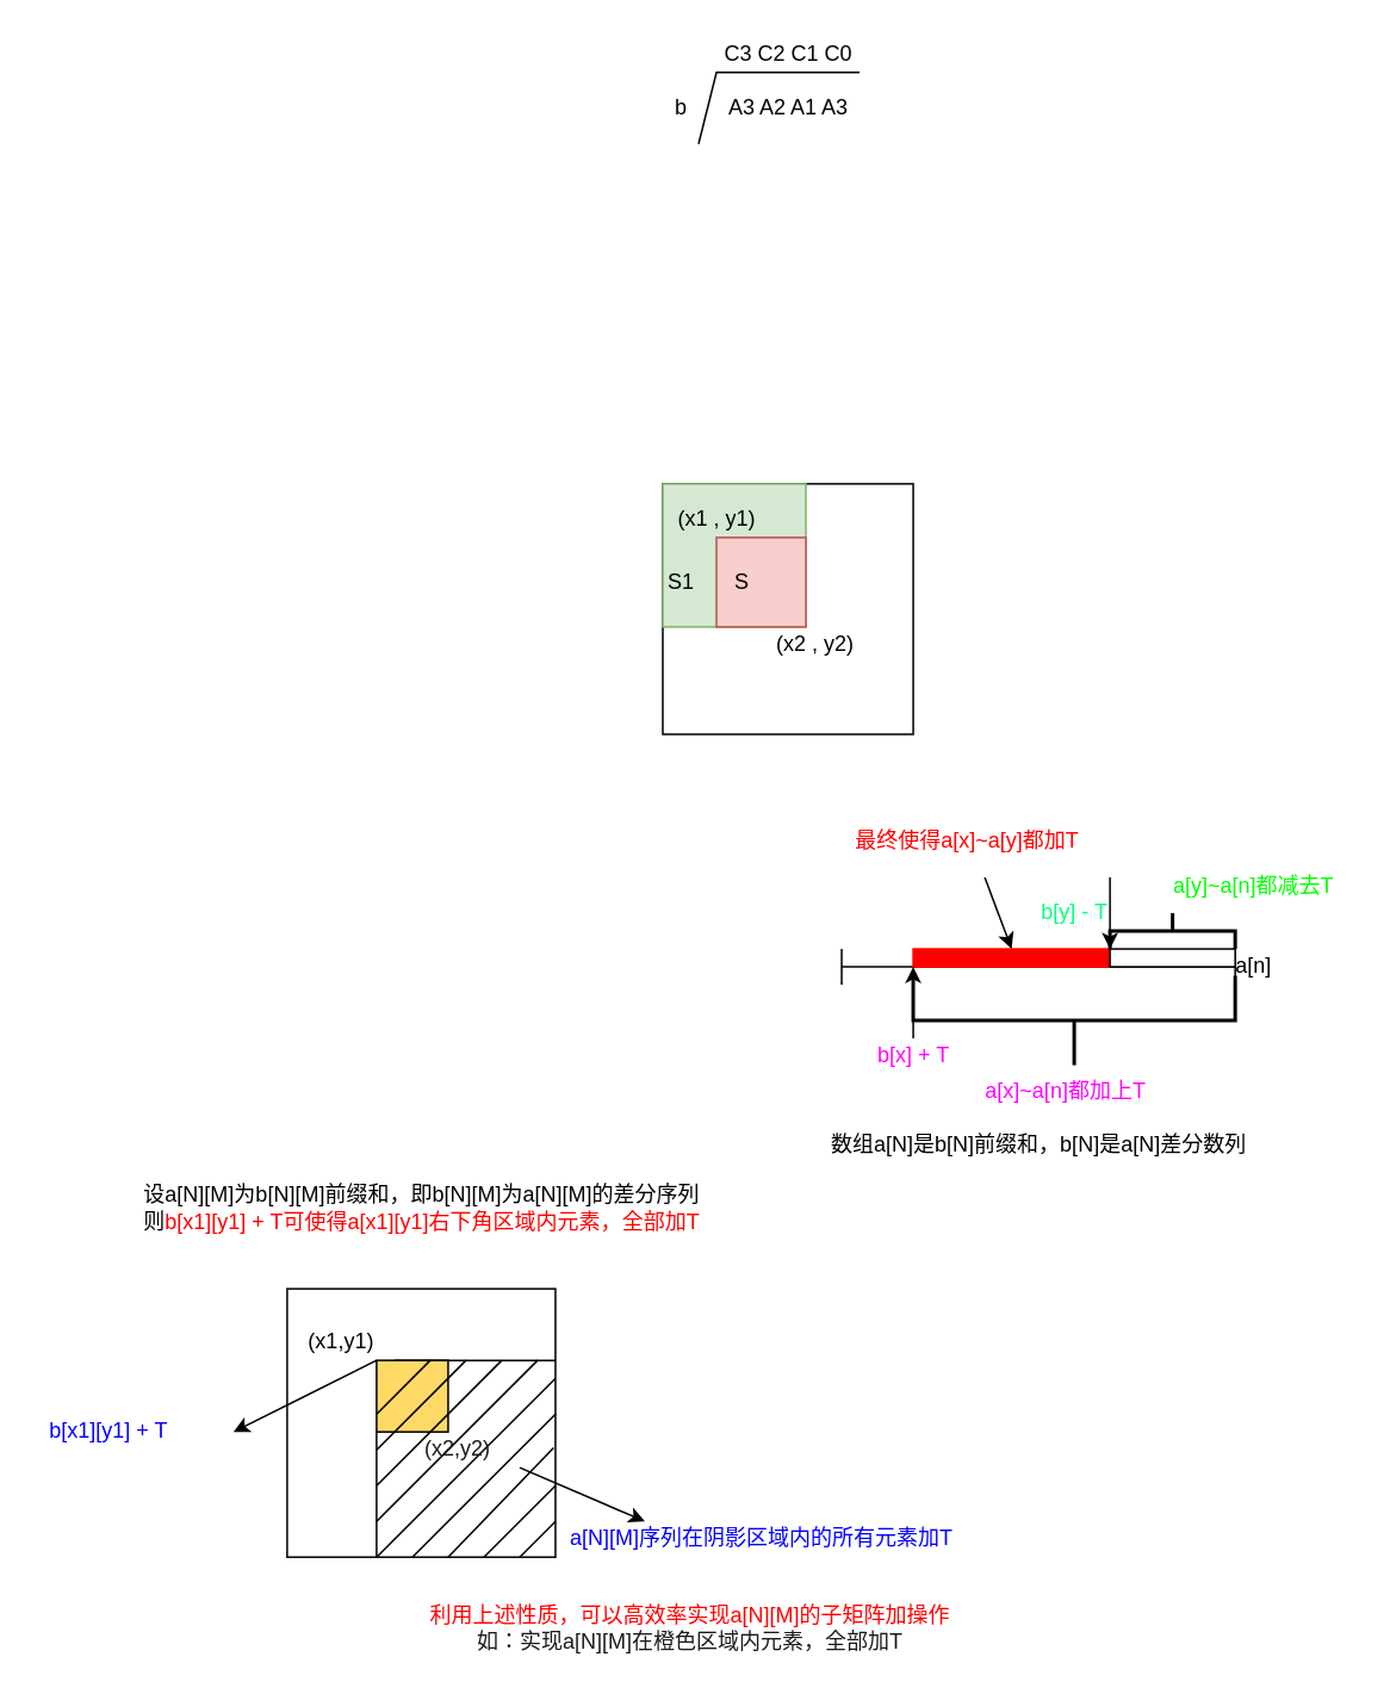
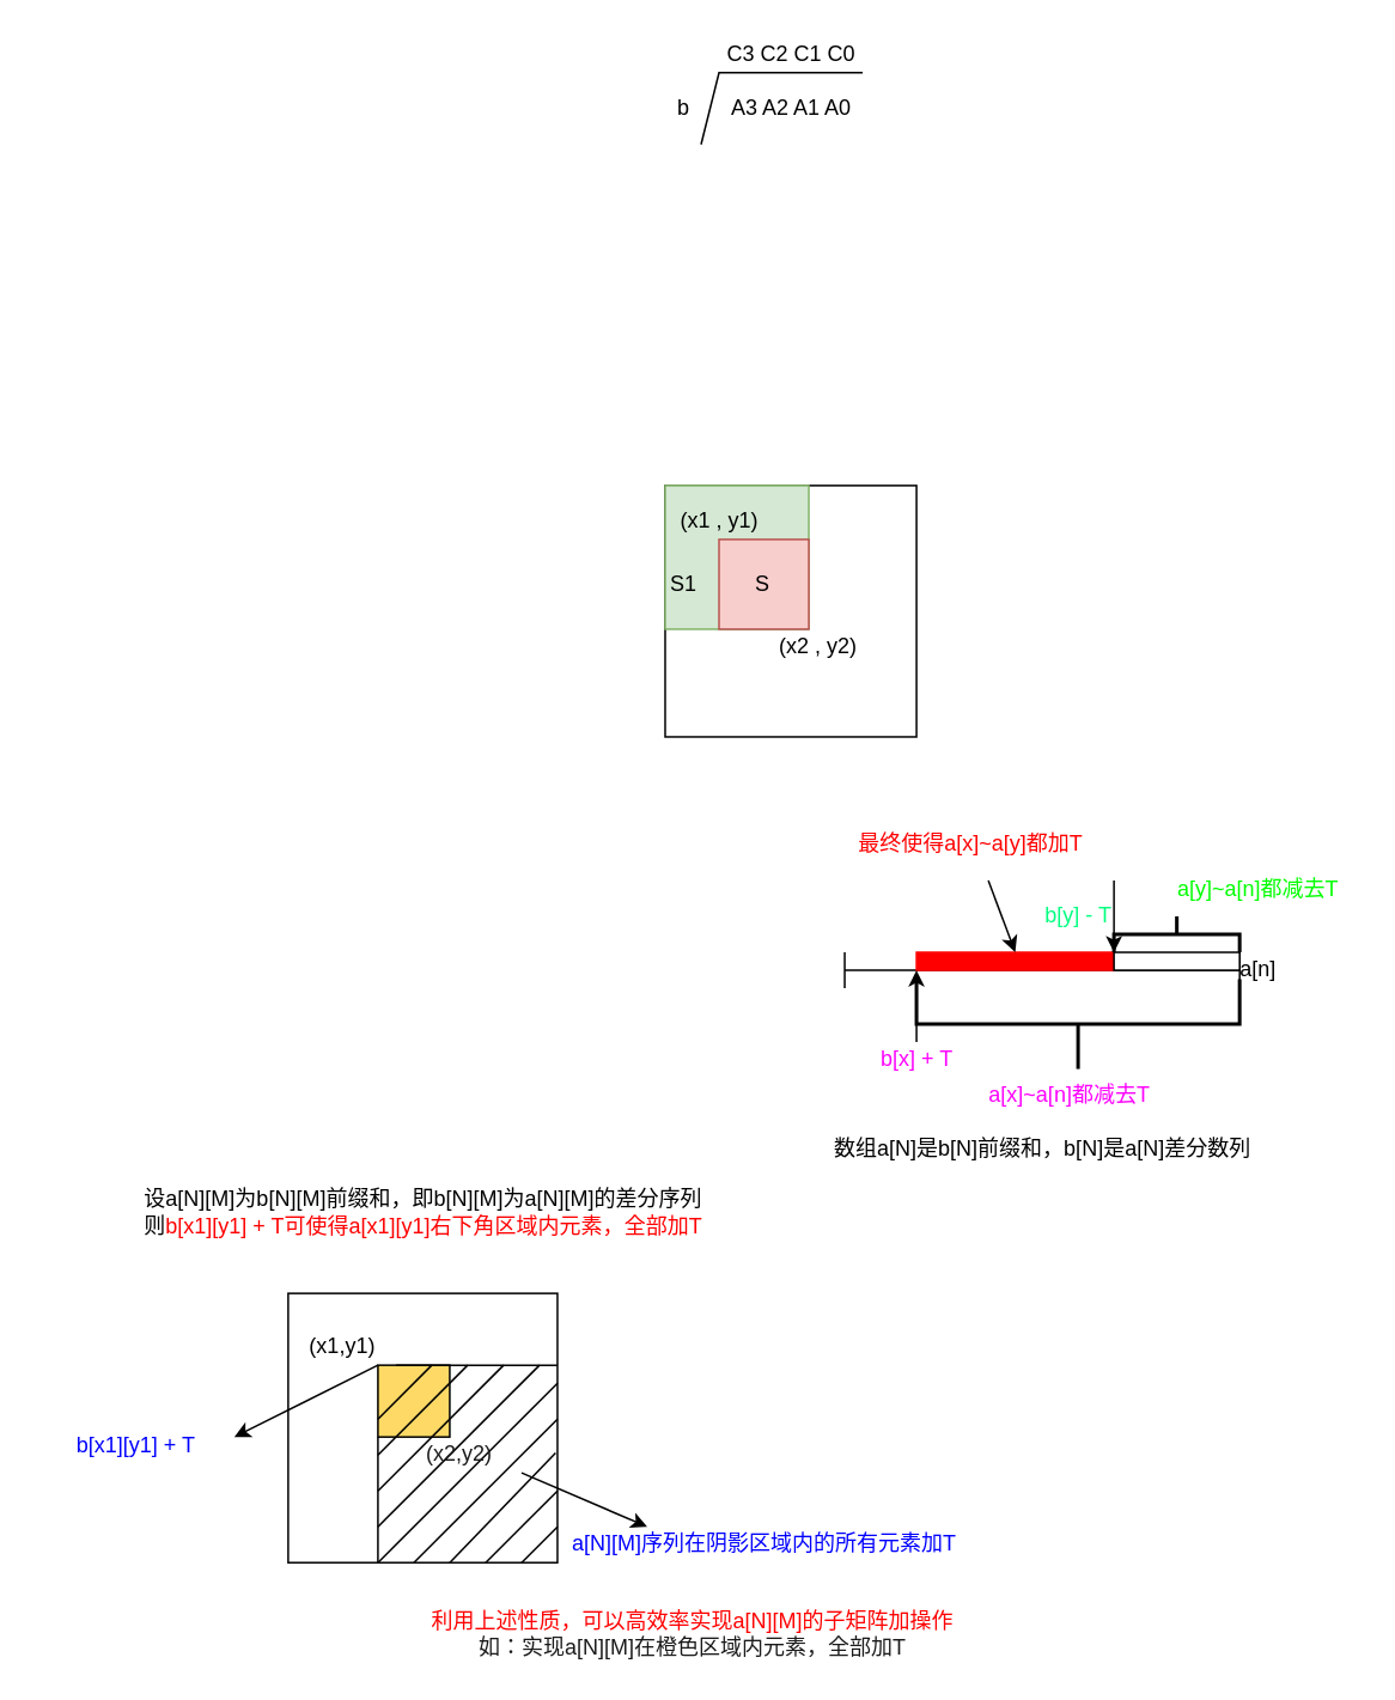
  <mxCell id="0" />
  <mxCell id="1" parent="0" />
  <mxCell id="2" value="" style="endArrow=none;html=1;rounded=0;" parent="1" edge="1"><mxGeometry width="50" height="50" relative="1" as="geometry"><mxPoint x="390" y="80" as="sourcePoint" /><mxPoint x="480" y="40" as="targetPoint" /><Array as="points"><mxPoint x="400" y="40" /></Array></mxGeometry></mxCell>
- <mxCell id="3" value="A3 A2 A1 A3" style="text;html=1;align=center;verticalAlign=middle;resizable=0;points=[];autosize=1;strokeColor=none;fillColor=none;" parent="1" vertex="1"><mxGeometry x="400" y="50" width="80" height="20" as="geometry" /></mxCell>
+ <mxCell id="3" value="A3 A2 A1 A0" style="text;html=1;align=center;verticalAlign=middle;resizable=0;points=[];autosize=1;strokeColor=none;fillColor=none;" parent="1" vertex="1"><mxGeometry x="400" y="50" width="80" height="20" as="geometry" /></mxCell>
  <mxCell id="4" value="b" style="text;html=1;align=center;verticalAlign=middle;resizable=0;points=[];autosize=1;strokeColor=none;fillColor=none;" parent="1" vertex="1"><mxGeometry x="370" y="50" width="20" height="20" as="geometry" /></mxCell>
  <mxCell id="5" value="C3 C2 C1 C0" style="text;html=1;align=center;verticalAlign=middle;resizable=0;points=[];autosize=1;strokeColor=none;fillColor=none;" parent="1" vertex="1"><mxGeometry x="395" y="20" width="90" height="20" as="geometry" /></mxCell>
  <mxCell id="6" value="" style="whiteSpace=wrap;html=1;aspect=fixed;" parent="1" vertex="1"><mxGeometry x="370" y="270" width="140" height="140" as="geometry" /></mxCell>
  <mxCell id="7" value="" style="whiteSpace=wrap;html=1;aspect=fixed;fillColor=#d5e8d4;strokeColor=#82b366;" parent="1" vertex="1"><mxGeometry x="370" y="270" width="80" height="80" as="geometry" /></mxCell>
  <mxCell id="8" value="" style="whiteSpace=wrap;html=1;aspect=fixed;fillColor=#f8cecc;strokeColor=#b85450;" parent="1" vertex="1"><mxGeometry x="400" y="300" width="50" height="50" as="geometry" /></mxCell>
  <mxCell id="9" value="(x1 , y1)" style="text;html=1;align=center;verticalAlign=middle;resizable=0;points=[];autosize=1;strokeColor=none;fillColor=none;" parent="1" vertex="1"><mxGeometry x="370" y="280" width="60" height="20" as="geometry" /></mxCell>
  <mxCell id="10" value="(x2 , y2)" style="text;html=1;align=center;verticalAlign=middle;resizable=0;points=[];autosize=1;strokeColor=none;fillColor=none;" parent="1" vertex="1"><mxGeometry x="425" y="350" width="60" height="20" as="geometry" /></mxCell>
- <mxCell id="11" value="S" style="text;html=1;align=center;verticalAlign=middle;resizable=0;points=[];autosize=1;strokeColor=none;fillColor=none;" parent="1" vertex="1"><mxGeometry x="404" y="315" width="20" height="20" as="geometry" /></mxCell>
+ <mxCell id="11" value="S" style="text;html=1;align=center;verticalAlign=middle;resizable=0;points=[];autosize=1;strokeColor=none;fillColor=none;" parent="1" vertex="1"><mxGeometry x="414" y="315" width="20" height="20" as="geometry" /></mxCell>
  <mxCell id="12" value="S1" style="text;html=1;align=center;verticalAlign=middle;resizable=0;points=[];autosize=1;strokeColor=none;fillColor=none;" parent="1" vertex="1"><mxGeometry x="365" y="315" width="30" height="20" as="geometry" /></mxCell>
  <mxCell id="13" value="" style="shape=crossbar;whiteSpace=wrap;html=1;rounded=1;" parent="1" vertex="1"><mxGeometry x="470" y="530" width="220" height="20" as="geometry" /></mxCell>
  <mxCell id="14" value="数组a[N]是b[N]前缀和，b[N]是a[N]差分数列" style="text;html=1;align=center;verticalAlign=middle;resizable=0;points=[];autosize=1;strokeColor=none;fillColor=none;" parent="1" vertex="1"><mxGeometry x="455" y="630" width="250" height="20" as="geometry" /></mxCell>
  <mxCell id="15" value="" style="rounded=0;whiteSpace=wrap;html=1;strokeColor=#FF0000;fillColor=#FF0000;" parent="1" vertex="1"><mxGeometry x="510" y="530" width="110" height="10" as="geometry" /></mxCell>
  <mxCell id="16" value="" style="whiteSpace=wrap;html=1;" parent="1" vertex="1"><mxGeometry x="620" y="530" width="70" height="10" as="geometry" /></mxCell>
  <mxCell id="17" value="" style="endArrow=classic;html=1;rounded=0;" parent="1" edge="1"><mxGeometry width="50" height="50" relative="1" as="geometry"><mxPoint x="510" y="580" as="sourcePoint" /><mxPoint x="510" y="540" as="targetPoint" /></mxGeometry></mxCell>
  <mxCell id="18" value="&lt;font color=&quot;#ff00ff&quot;&gt;b[x] + T&lt;/font&gt;" style="text;html=1;align=center;verticalAlign=middle;resizable=0;points=[];autosize=1;strokeColor=none;fillColor=none;" parent="1" vertex="1"><mxGeometry x="480" y="580" width="60" height="20" as="geometry" /></mxCell>
  <mxCell id="19" value="" style="strokeWidth=2;html=1;shape=mxgraph.flowchart.annotation_2;align=left;labelPosition=right;pointerEvents=1;rotation=-90;" parent="1" vertex="1"><mxGeometry x="575" y="480" width="50" height="180" as="geometry" /></mxCell>
- <mxCell id="20" value="a[x]~a[n]都加上T" style="text;html=1;align=center;verticalAlign=middle;resizable=0;points=[];autosize=1;strokeColor=none;fillColor=none;fontColor=#FF00FF;" parent="1" vertex="1"><mxGeometry x="540" y="600" width="110" height="20" as="geometry" /></mxCell>
+ <mxCell id="20" value="a[x]~a[n]都减去T" style="text;html=1;align=center;verticalAlign=middle;resizable=0;points=[];autosize=1;strokeColor=none;fillColor=none;fontColor=#FF00FF;" parent="1" vertex="1"><mxGeometry x="540" y="600" width="110" height="20" as="geometry" /></mxCell>
  <mxCell id="21" value="&lt;font color=&quot;#000000&quot;&gt;a[n]&lt;/font&gt;" style="text;html=1;align=center;verticalAlign=middle;resizable=0;points=[];autosize=1;strokeColor=none;fillColor=none;fontColor=#FF00FF;" parent="1" vertex="1"><mxGeometry x="680" y="530" width="40" height="20" as="geometry" /></mxCell>
  <mxCell id="22" value="" style="endArrow=classic;html=1;rounded=0;fontColor=#000000;" parent="1" edge="1"><mxGeometry width="50" height="50" relative="1" as="geometry"><mxPoint x="620" y="490" as="sourcePoint" /><mxPoint x="620" y="530" as="targetPoint" /></mxGeometry></mxCell>
  <mxCell id="23" value="&lt;font color=&quot;#00ff80&quot;&gt;b[y] - T&lt;/font&gt;" style="text;html=1;align=center;verticalAlign=middle;resizable=0;points=[];autosize=1;strokeColor=none;fillColor=none;fontColor=#000000;" parent="1" vertex="1"><mxGeometry x="575" y="500" width="50" height="20" as="geometry" /></mxCell>
  <mxCell id="24" value="" style="strokeWidth=2;html=1;shape=mxgraph.flowchart.annotation_2;align=left;labelPosition=right;pointerEvents=1;fontColor=#00FF00;rotation=90;" parent="1" vertex="1"><mxGeometry x="645" y="485" width="20" height="70" as="geometry" /></mxCell>
  <mxCell id="25" value="a[y]~a[n]都减去T" style="text;html=1;align=center;verticalAlign=middle;resizable=0;points=[];autosize=1;strokeColor=none;fillColor=none;fontColor=#00FF00;" parent="1" vertex="1"><mxGeometry x="645" y="485" width="110" height="20" as="geometry" /></mxCell>
  <mxCell id="26" value="" style="endArrow=classic;html=1;rounded=0;fontColor=#00FF00;entryX=0.5;entryY=0;entryDx=0;entryDy=0;" parent="1" target="15" edge="1"><mxGeometry width="50" height="50" relative="1" as="geometry"><mxPoint x="550" y="490" as="sourcePoint" /><mxPoint x="560" y="450" as="targetPoint" /></mxGeometry></mxCell>
  <mxCell id="27" value="&lt;font color=&quot;#ff0000&quot;&gt;最终使得a[x]~a[y]都加T&lt;/font&gt;" style="text;html=1;align=center;verticalAlign=middle;resizable=0;points=[];autosize=1;strokeColor=none;fillColor=none;fontColor=#00FF00;" parent="1" vertex="1"><mxGeometry x="470" y="460" width="140" height="20" as="geometry" /></mxCell>
  <mxCell id="28" value="" style="whiteSpace=wrap;html=1;aspect=fixed;" parent="1" vertex="1"><mxGeometry x="160" y="720" width="150" height="150" as="geometry" /></mxCell>
  <mxCell id="29" value="" style="whiteSpace=wrap;html=1;aspect=fixed;shadow=0;sketch=0;glass=0;rounded=0;gradientColor=none;strokeColor=#000000;fillColor=#FFD966;" parent="1" vertex="1"><mxGeometry x="210" y="760" width="40" height="40" as="geometry" /></mxCell>
  <mxCell id="30" value="(x1,y1)" style="text;html=1;align=center;verticalAlign=middle;resizable=0;points=[];autosize=1;strokeColor=none;fillColor=none;" parent="1" vertex="1"><mxGeometry x="165" y="740" width="50" height="20" as="geometry" /></mxCell>
  <mxCell id="31" value="" style="endArrow=none;html=1;rounded=0;" parent="1" edge="1"><mxGeometry width="50" height="50" relative="1" as="geometry"><mxPoint x="210" y="870" as="sourcePoint" /><mxPoint x="210" y="800" as="targetPoint" /></mxGeometry></mxCell>
  <mxCell id="32" value="" style="endArrow=none;html=1;rounded=0;" parent="1" edge="1"><mxGeometry width="50" height="50" relative="1" as="geometry"><mxPoint x="220" y="760" as="sourcePoint" /><mxPoint x="310" y="760" as="targetPoint" /></mxGeometry></mxCell>
  <mxCell id="33" value="" style="endArrow=none;html=1;rounded=0;" parent="1" edge="1"><mxGeometry width="50" height="50" relative="1" as="geometry"><mxPoint x="210" y="810" as="sourcePoint" /><mxPoint x="260" y="760" as="targetPoint" /></mxGeometry></mxCell>
  <mxCell id="34" value="" style="endArrow=none;html=1;rounded=0;" parent="1" edge="1"><mxGeometry width="50" height="50" relative="1" as="geometry"><mxPoint x="210" y="790" as="sourcePoint" /><mxPoint x="240" y="760" as="targetPoint" /></mxGeometry></mxCell>
  <mxCell id="35" value="" style="endArrow=none;html=1;rounded=0;" parent="1" edge="1"><mxGeometry width="50" height="50" relative="1" as="geometry"><mxPoint x="220" y="820" as="sourcePoint" /><mxPoint x="280" y="760" as="targetPoint" /><Array as="points"><mxPoint x="210" y="830" /><mxPoint x="220" y="820" /></Array></mxGeometry></mxCell>
  <mxCell id="36" value="" style="endArrow=none;html=1;rounded=0;" parent="1" edge="1"><mxGeometry width="50" height="50" relative="1" as="geometry"><mxPoint x="210" y="850" as="sourcePoint" /><mxPoint x="300" y="760" as="targetPoint" /></mxGeometry></mxCell>
  <mxCell id="37" value="" style="endArrow=none;html=1;rounded=0;" parent="1" edge="1"><mxGeometry width="50" height="50" relative="1" as="geometry"><mxPoint x="210" y="870" as="sourcePoint" /><mxPoint x="310" y="770" as="targetPoint" /></mxGeometry></mxCell>
  <mxCell id="38" value="" style="endArrow=none;html=1;rounded=0;" parent="1" edge="1"><mxGeometry width="50" height="50" relative="1" as="geometry"><mxPoint x="230" y="870" as="sourcePoint" /><mxPoint x="310" y="790" as="targetPoint" /></mxGeometry></mxCell>
  <mxCell id="39" value="" style="endArrow=none;html=1;rounded=0;entryX=0.993;entryY=0.593;entryDx=0;entryDy=0;entryPerimeter=0;" parent="1" target="28" edge="1"><mxGeometry width="50" height="50" relative="1" as="geometry"><mxPoint x="250" y="870" as="sourcePoint" /><mxPoint x="300" y="820" as="targetPoint" /></mxGeometry></mxCell>
  <mxCell id="40" value="" style="endArrow=none;html=1;rounded=0;" parent="1" edge="1"><mxGeometry width="50" height="50" relative="1" as="geometry"><mxPoint x="270" y="870" as="sourcePoint" /><mxPoint x="310" y="830" as="targetPoint" /></mxGeometry></mxCell>
  <mxCell id="41" value="" style="endArrow=none;html=1;rounded=0;entryX=1;entryY=0.867;entryDx=0;entryDy=0;entryPerimeter=0;" parent="1" target="28" edge="1"><mxGeometry width="50" height="50" relative="1" as="geometry"><mxPoint x="290" y="870" as="sourcePoint" /><mxPoint x="340" y="820" as="targetPoint" /></mxGeometry></mxCell>
  <mxCell id="42" value="设a[N][M]为b[N][M]前缀和，即b[N][M]为a[N][M]的差分序列&lt;br&gt;则&lt;font color=&quot;#ff0000&quot;&gt;b[x1][y1] + T可使得a[x1][y1]右下角区域内元素，全部加T&lt;/font&gt;" style="text;html=1;align=center;verticalAlign=middle;resizable=0;points=[];autosize=1;strokeColor=none;fillColor=none;" parent="1" vertex="1"><mxGeometry x="70" y="660" width="330" height="30" as="geometry" /></mxCell>
  <mxCell id="43" value="" style="endArrow=classic;html=1;rounded=0;fontColor=#FF0000;" parent="1" edge="1"><mxGeometry width="50" height="50" relative="1" as="geometry"><mxPoint x="290" y="820" as="sourcePoint" /><mxPoint x="360" y="850" as="targetPoint" /></mxGeometry></mxCell>
  <mxCell id="44" value="&lt;font color=&quot;#0000ff&quot;&gt;a[N][M]序列在阴影区域内的所有元素加T&lt;/font&gt;" style="text;html=1;align=center;verticalAlign=middle;resizable=0;points=[];autosize=1;strokeColor=none;fillColor=none;fontColor=#FF0000;" parent="1" vertex="1"><mxGeometry x="310" y="850" width="230" height="20" as="geometry" /></mxCell>
  <mxCell id="45" value="" style="endArrow=classic;html=1;rounded=0;fontColor=#00FF00;" parent="1" edge="1"><mxGeometry width="50" height="50" relative="1" as="geometry"><mxPoint x="210" y="760" as="sourcePoint" /><mxPoint x="130" y="800" as="targetPoint" /></mxGeometry></mxCell>
- <mxCell id="46" value="&lt;font color=&quot;#0000ff&quot;&gt;b[x1][y1] + T&lt;/font&gt;" style="text;html=1;align=center;verticalAlign=middle;resizable=0;points=[];autosize=1;strokeColor=none;fillColor=none;fontColor=#00FF00;" parent="1" vertex="1"><mxGeometry x="20" y="790" width="80" height="20" as="geometry" /></mxCell>
+ <mxCell id="46" value="&lt;font color=&quot;#0000ff&quot;&gt;b[x1][y1] + T&lt;/font&gt;" style="text;html=1;align=center;verticalAlign=middle;resizable=0;points=[];autosize=1;strokeColor=none;fillColor=none;fontColor=#00FF00;" parent="1" vertex="1"><mxGeometry x="35" y="795" width="80" height="20" as="geometry" /></mxCell>
  <mxCell id="47" value="&lt;font color=&quot;#ff0000&quot;&gt;利用上述性质，可以高效率实现a[N][M]的子矩阵加操作&lt;/font&gt;&lt;br&gt;&lt;font color=&quot;#1a1a1a&quot;&gt;如：实现a[N][M]在橙色区域内元素，全部加T&lt;/font&gt;" style="text;html=1;align=center;verticalAlign=middle;resizable=0;points=[];autosize=1;strokeColor=none;fillColor=none;fontColor=#0000FF;" parent="1" vertex="1"><mxGeometry x="230" y="895" width="310" height="30" as="geometry" /></mxCell>
  <mxCell id="48" value="(x2,y2)" style="text;html=1;align=center;verticalAlign=middle;resizable=0;points=[];autosize=1;strokeColor=none;fillColor=none;fontColor=#1A1A1A;" parent="1" vertex="1"><mxGeometry x="230" y="800" width="50" height="20" as="geometry" /></mxCell>
